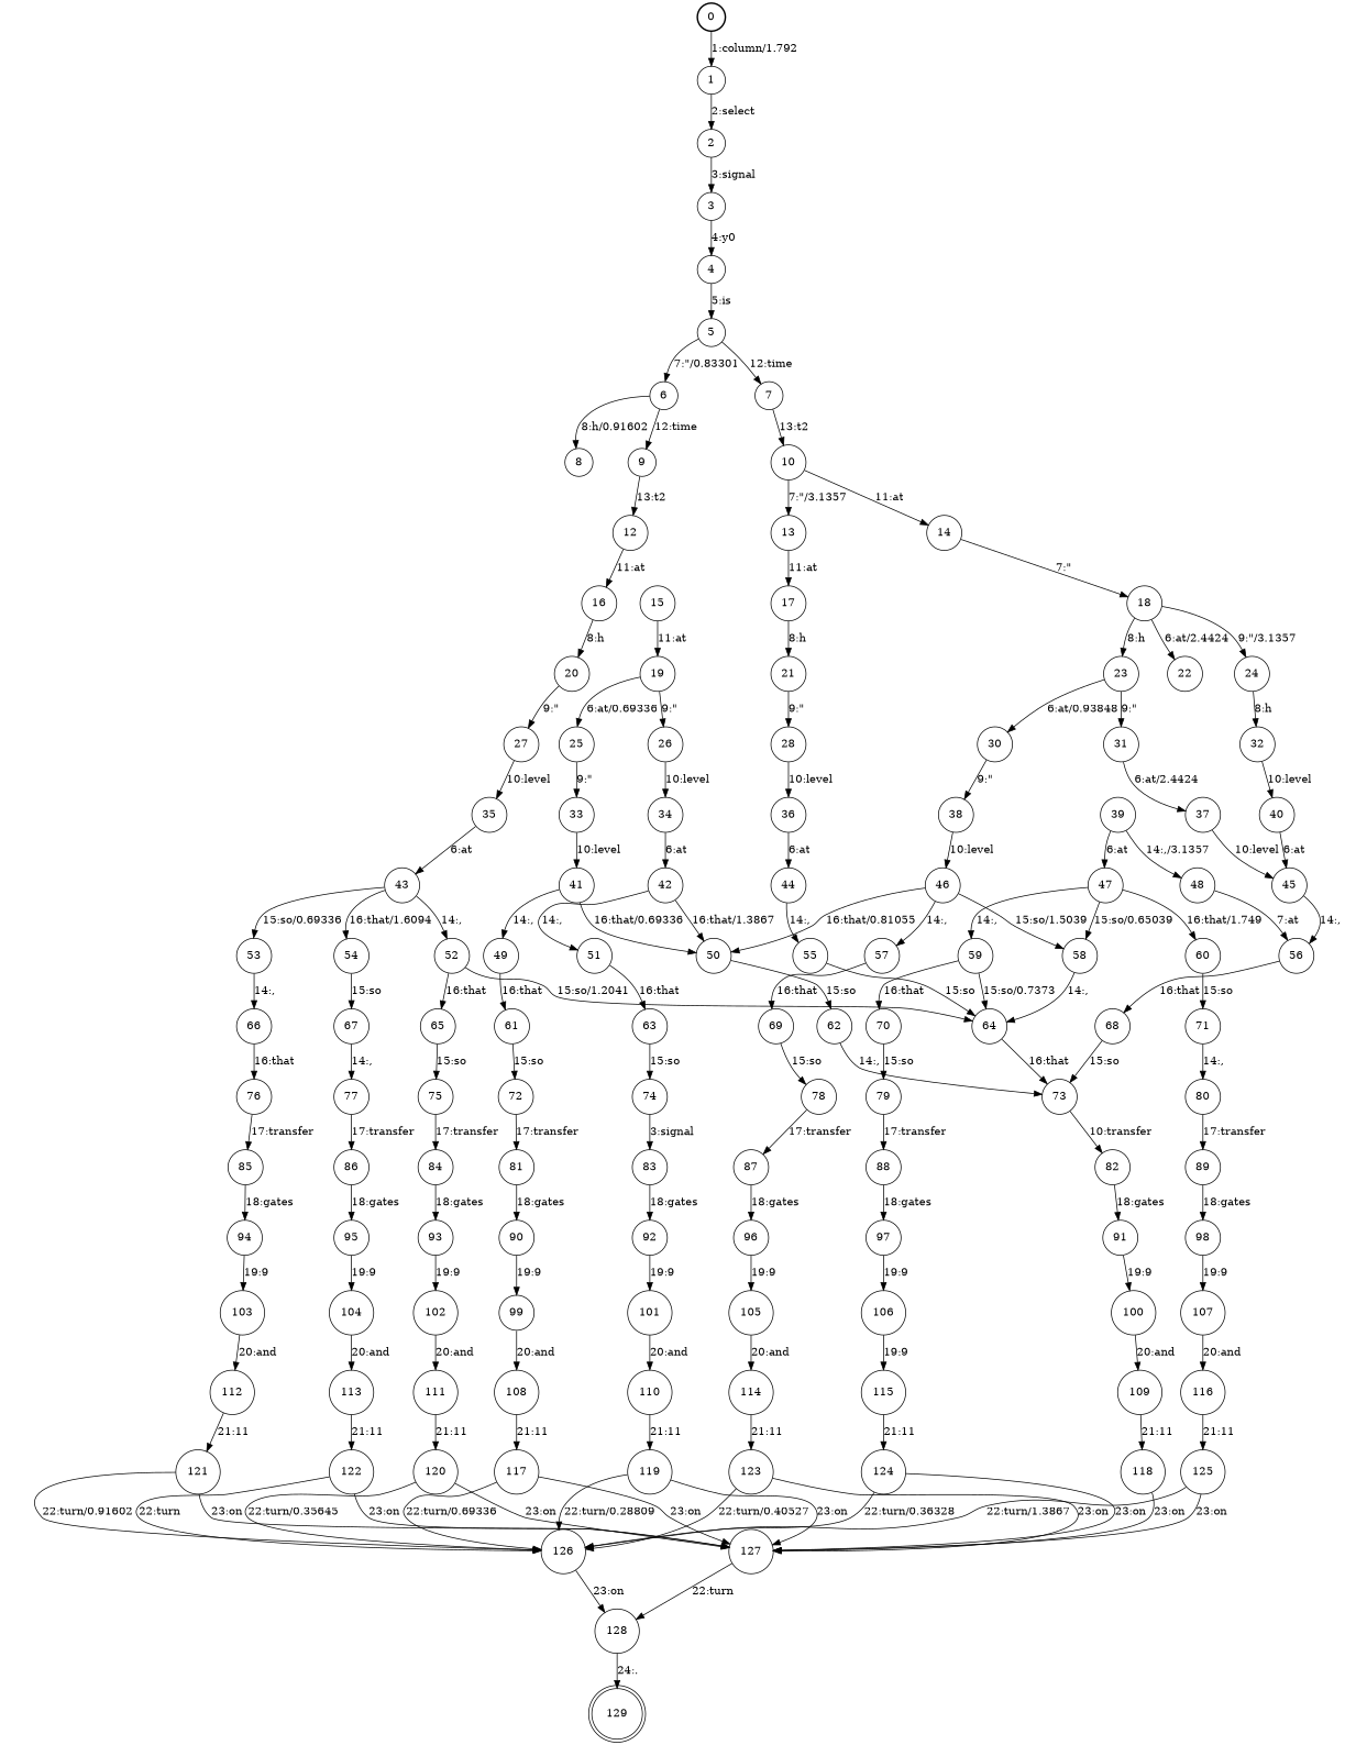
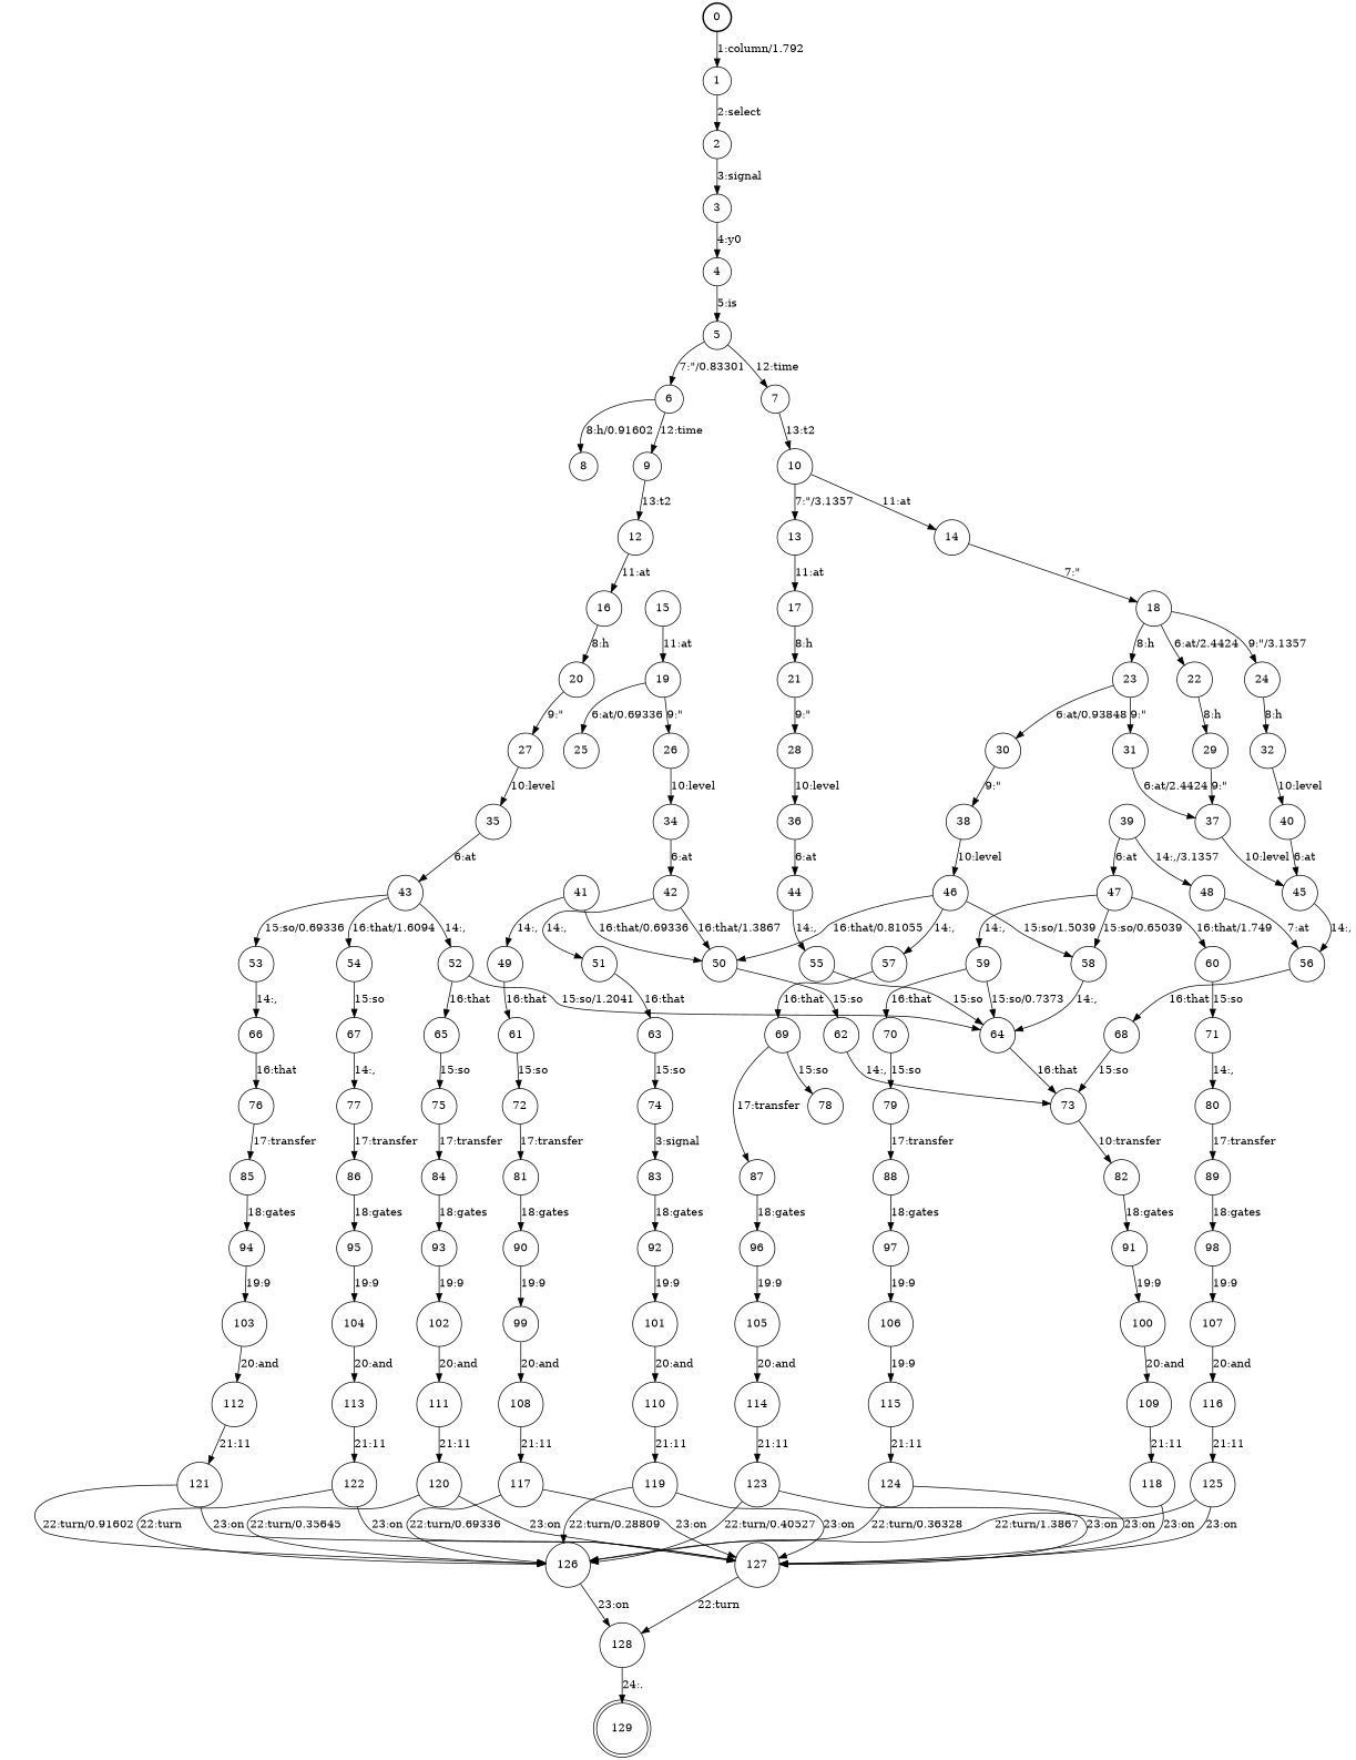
  digraph {
    nodesep=0.25
    rankdir=TB
    ranksep=0.4
    node [fontsize=14 shape=circle style=solid]
    edge [fontsize=14]
    n1 [label=0 style=bold]
    n2 [label=1]
    n3 [label=2]
    n4 [label=3]
    n5 [label=4]
    n6 [label=5]
    n7 [label=6]
    n8 [label=7]
    n9 [label=8]
    n10 [label=9]
    n11 [label=10]
    n12 [label=12]
    n13 [label=13]
    n14 [label=14]
    n15 [label=16]
    n16 [label=17]
    n17 [label=18]
    n18 [label=15]
    n19 [label=19]
    n20 [label=20]
    n21 [label=21]
    n22 [label=24]
    n23 [label=23]
    n24 [label=22]
    n25 [label=26]
    n26 [label=25]
    n27 [label=27]
    n28 [label=28]
    n29 [label=32]
    n30 [label=31]
    n31 [label=30]
+   n32 [label=29]
    n33 [label=34]
-   n34 [label=33]
    n35 [label=35]
    n36 [label=36]
    n37 [label=40]
    n38 [label=37]
    n39 [label=38]
    n40 [label=42]
    n41 [label=41]
    n42 [label=43]
    n43 [label=44]
    n44 [label=45]
    n45 [label=39]
    n46 [label=47]
    n47 [label=48]
    n48 [label=46]
    n49 [label=49]
    n50 [label=50]
    n51 [label=51]
    n52 [label=52]
    n53 [label=53]
    n54 [label=54]
    n55 [label=55]
    n56 [label=56]
    n57 [label=57]
    n58 [label=58]
    n59 [label=59]
    n60 [label=60]
    n61 [label=61]
    n62 [label=62]
    n63 [label=63]
    n64 [label=64]
    n65 [label=65]
    n66 [label=66]
    n67 [label=67]
    n68 [label=68]
    n69 [label=69]
    n70 [label=70]
    n71 [label=71]
    n72 [label=72]
    n73 [label=73]
    n74 [label=74]
    n75 [label=75]
    n76 [label=76]
    n77 [label=77]
    n78 [label=78]
    n79 [label=79]
    n80 [label=80]
    n81 [label=81]
    n82 [label=82]
    n83 [label=83]
    n84 [label=84]
    n85 [label=85]
    n86 [label=86]
    n87 [label=87]
    n88 [label=88]
    n89 [label=89]
    n90 [label=90]
    n91 [label=91]
    n92 [label=92]
    n93 [label=93]
    n94 [label=94]
    n95 [label=95]
    n96 [label=96]
    n97 [label=97]
    n98 [label=98]
    n99 [label=99]
    n100 [label=100]
    n101 [label=101]
    n102 [label=102]
    n103 [label=103]
    n104 [label=104]
    n105 [label=105]
    n106 [label=106]
    n107 [label=107]
    n108 [label=108]
    n109 [label=109]
    n110 [label=110]
    n111 [label=111]
    n112 [label=112]
    n113 [label=113]
    n114 [label=114]
    n115 [label=115]
    n116 [label=116]
    n117 [label=117]
    n118 [label=118]
    n119 [label=119]
    n120 [label=120]
    n121 [label=121]
    n122 [label=122]
    n123 [label=123]
    n124 [label=124]
    n125 [label=125]
    n126 [label=126]
    n127 [label=127]
    n128 [label=128]
    n129 [label=129 shape=doublecircle]
    n1 -> n2 [label="1:column/1.792"]
    n2 -> n3 [label="2:select"]
    n3 -> n4 [label="3:signal"]
    n4 -> n5 [label="4:y0"]
    n5 -> n6 [label="5:is"]
    n6 -> n7 [label="7:&quot;/0.83301"]
    n6 -> n8 [label="12:time"]
    n7 -> n9 [label="8:h/0.91602"]
    n7 -> n10 [label="12:time"]
    n8 -> n11 [label="13:t2"]
    n10 -> n12 [label="13:t2"]
    n11 -> n13 [label="7:&quot;/3.1357"]
    n11 -> n14 [label="11:at"]
    n12 -> n15 [label="11:at"]
    n13 -> n16 [label="11:at"]
    n14 -> n17 [label="7:&quot;"]
    n15 -> n20 [label="8:h"]
    n16 -> n21 [label="8:h"]
    n17 -> n22 [label="9:&quot;/3.1357"]
    n17 -> n23 [label="8:h"]
    n17 -> n24 [label="6:at/2.4424"]
    n18 -> n19 [label="11:at"]
    n19 -> n25 [label="9:&quot;"]
    n19 -> n26 [label="6:at/0.69336"]
    n20 -> n27 [label="9:&quot;"]
    n21 -> n28 [label="9:&quot;"]
    n22 -> n29 [label="8:h"]
    n23 -> n30 [label="9:&quot;"]
    n23 -> n31 [label="6:at/0.93848"]
+   n24 -> n32 [label="8:h"]
    n25 -> n33 [label="10:level"]
-   n26 -> n34 [label="9:&quot;"]
    n27 -> n35 [label="10:level"]
    n28 -> n36 [label="10:level"]
    n29 -> n37 [label="10:level"]
    n30 -> n38 [label="6:at/2.4424"]
    n31 -> n39 [label="9:&quot;"]
+   n32 -> n38 [label="9:&quot;"]
    n33 -> n40 [label="6:at"]
-   n34 -> n41 [label="10:level"]
    n35 -> n42 [label="6:at"]
    n36 -> n43 [label="6:at"]
    n37 -> n44 [label="6:at"]
    n38 -> n44 [label="10:level"]
    n39 -> n48 [label="10:level"]
    n40 -> n50 [label="16:that/1.3867"]
    n40 -> n51 [label="14:,"]
    n41 -> n49 [label="14:,"]
    n41 -> n50 [label="16:that/0.69336"]
    n42 -> n52 [label="14:,"]
    n42 -> n53 [label="15:so/0.69336"]
    n42 -> n54 [label="16:that/1.6094"]
    n43 -> n55 [label="14:,"]
    n44 -> n56 [label="14:,"]
    n45 -> n46 [label="6:at"]
    n45 -> n47 [label="14:,/3.1357"]
    n46 -> n58 [label="15:so/0.65039"]
    n46 -> n59 [label="14:,"]
    n46 -> n60 [label="16:that/1.749"]
    n47 -> n56 [label="7:at"]
    n48 -> n50 [label="16:that/0.81055"]
    n48 -> n57 [label="14:,"]
    n48 -> n58 [label="15:so/1.5039"]
    n49 -> n61 [label="16:that"]
    n50 -> n62 [label="15:so"]
    n51 -> n63 [label="16:that"]
    n52 -> n64 [label="15:so/1.2041"]
    n52 -> n65 [label="16:that"]
    n53 -> n66 [label="14:,"]
    n54 -> n67 [label="15:so"]
    n55 -> n64 [label="15:so"]
    n56 -> n68 [label="16:that"]
    n57 -> n69 [label="16:that"]
    n58 -> n64 [label="14:,"]
    n59 -> n64 [label="15:so/0.7373"]
    n59 -> n70 [label="16:that"]
    n60 -> n71 [label="15:so"]
    n61 -> n72 [label="15:so"]
    n62 -> n73 [label="14:,"]
    n63 -> n74 [label="15:so"]
    n64 -> n73 [label="16:that"]
    n65 -> n75 [label="15:so"]
    n66 -> n76 [label="16:that"]
    n67 -> n77 [label="14:,"]
    n68 -> n73 [label="15:so"]
    n69 -> n78 [label="15:so"]
    n70 -> n79 [label="15:so"]
    n71 -> n80 [label="14:,"]
    n72 -> n81 [label="17:transfer"]
    n73 -> n82 [label="10:transfer"]
    n74 -> n83 [label="3:signal"]
    n75 -> n84 [label="17:transfer"]
    n76 -> n85 [label="17:transfer"]
    n77 -> n86 [label="17:transfer"]
-   n78 -> n87 [label="17:transfer"]
+   n69 -> n87 [label="17:transfer"]
    n79 -> n88 [label="17:transfer"]
    n80 -> n89 [label="17:transfer"]
    n81 -> n90 [label="18:gates"]
    n82 -> n91 [label="18:gates"]
    n83 -> n92 [label="18:gates"]
    n84 -> n93 [label="18:gates"]
    n85 -> n94 [label="18:gates"]
    n86 -> n95 [label="18:gates"]
    n87 -> n96 [label="18:gates"]
    n88 -> n97 [label="18:gates"]
    n89 -> n98 [label="18:gates"]
    n90 -> n99 [label="19:9"]
    n91 -> n100 [label="19:9"]
    n92 -> n101 [label="19:9"]
    n93 -> n102 [label="19:9"]
    n94 -> n103 [label="19:9"]
    n95 -> n104 [label="19:9"]
    n96 -> n105 [label="19:9"]
    n97 -> n106 [label="19:9"]
    n98 -> n107 [label="19:9"]
    n99 -> n108 [label="20:and"]
    n100 -> n109 [label="20:and"]
    n101 -> n110 [label="20:and"]
    n102 -> n111 [label="20:and"]
    n103 -> n112 [label="20:and"]
    n104 -> n113 [label="20:and"]
    n105 -> n114 [label="20:and"]
    n106 -> n115 [label="19:9"]
    n107 -> n116 [label="20:and"]
    n108 -> n117 [label="21:11"]
    n109 -> n118 [label="21:11"]
    n110 -> n119 [label="21:11"]
    n111 -> n120 [label="21:11"]
    n112 -> n121 [label="21:11"]
    n113 -> n122 [label="21:11"]
    n114 -> n123 [label="21:11"]
    n115 -> n124 [label="21:11"]
    n116 -> n125 [label="21:11"]
    n117 -> n126 [label="22:turn/0.69336"]
    n117 -> n127 [label="23:on"]
    n118 -> n127 [label="23:on"]
    n119 -> n126 [label="22:turn/0.28809"]
    n119 -> n127 [label="23:on"]
    n120 -> n126 [label="22:turn/0.35645"]
    n120 -> n127 [label="23:on"]
    n121 -> n126 [label="22:turn/0.91602"]
    n121 -> n127 [label="23:on"]
    n122 -> n126 [label="22:turn"]
    n122 -> n127 [label="23:on"]
    n123 -> n126 [label="22:turn/0.40527"]
    n123 -> n127 [label="23:on"]
    n124 -> n126 [label="22:turn/0.36328"]
    n124 -> n127 [label="23:on"]
    n125 -> n126 [label="22:turn/1.3867"]
    n125 -> n127 [label="23:on"]
    n126 -> n128 [label="23:on"]
    n127 -> n128 [label="22:turn"]
    n128 -> n129 [label="24:."]
  }
